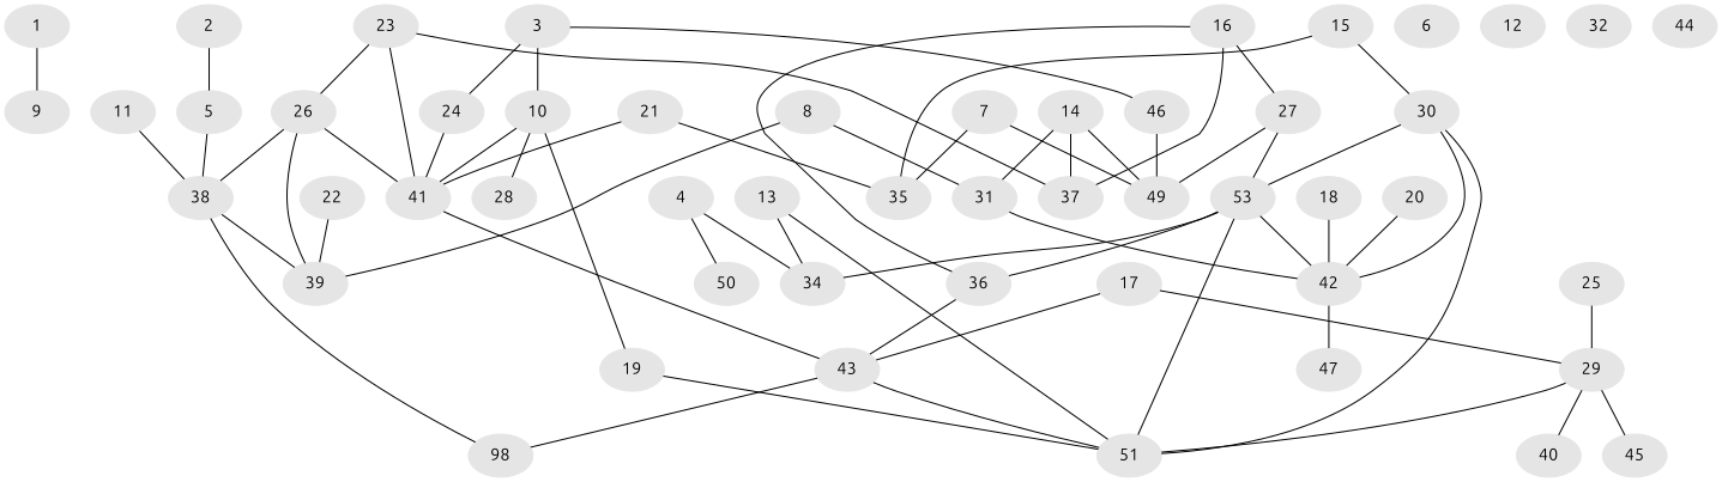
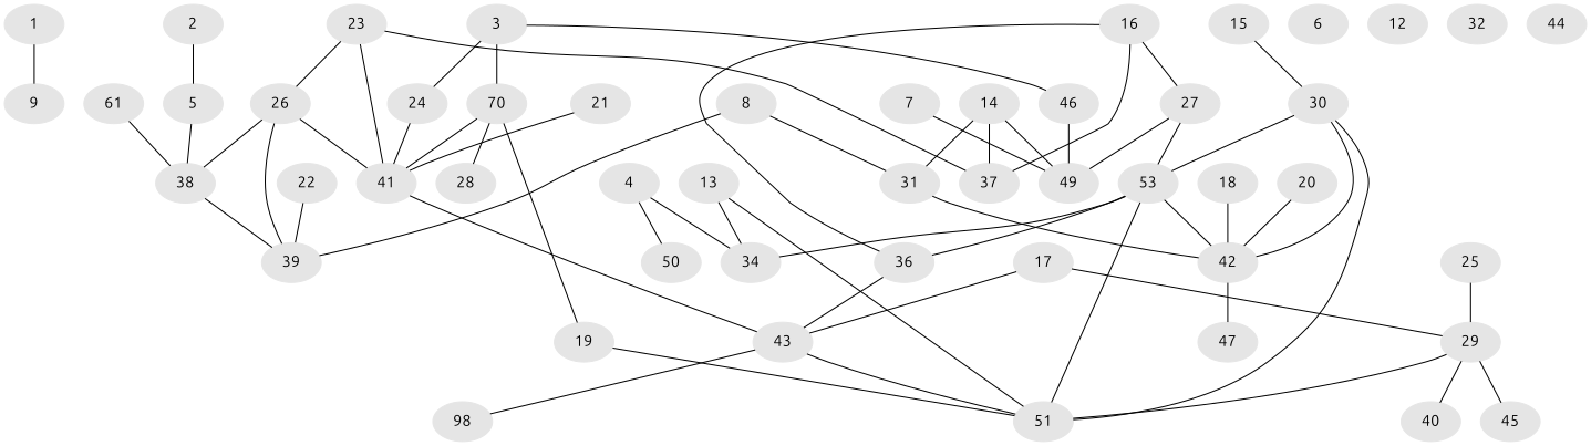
  graph {
    fontname=Ubuntu
    node [color=gray90 fontname=Ubuntu style=filled]
    edge [fontname=Ubuntu]
    1
    9
    2
    5
    38
    3
-   10
+   10 [label=70]
    24
    46
    19
    28
    41
    49
    4
    34
    50
    39
    n18 [label=98]
    6
    7
-   35
    8
    31
    42
    51
    43
-   11
+   11 [label=61]
    12
    13
    14
    37
    15
    30
    n34 [label=53]
    16
    36
    27
    17
    29
    40
    45
    18
    47
    20
    21
    22
    23
    26
    25
    32
    44
    1 -- 9
    2 -- 5
    5 -- 38
    38 -- 39
-   38 -- n18
    3 -- 10
    3 -- 24
    3 -- 46
    10 -- 19
    10 -- 28
    10 -- 41
    24 -- 41
    46 -- 49
    19 -- 51
    41 -- 43
    4 -- 34
    4 -- 50
    7 -- 49
-   7 -- 35
    8 -- 39
    8 -- 31
    31 -- 42
    42 -- 47
    43 -- n18
    43 -- 51
    11 -- 38
    13 -- 34
    13 -- 51
    14 -- 49
    14 -- 31
    14 -- 37
-   15 -- 35
    15 -- 30
    30 -- 42
    30 -- 51
    30 -- n34
    n34 -- 34
    n34 -- 42
    n34 -- 51
    n34 -- 36
    16 -- 37
    16 -- 36
    16 -- 27
    36 -- 43
    27 -- 49
    27 -- n34
    17 -- 43
    17 -- 29
    29 -- 51
    29 -- 40
    29 -- 45
    18 -- 42
    20 -- 42
    21 -- 41
-   21 -- 35
    22 -- 39
    23 -- 41
    23 -- 37
    23 -- 26
    26 -- 38
    26 -- 41
    26 -- 39
    25 -- 29
  }
